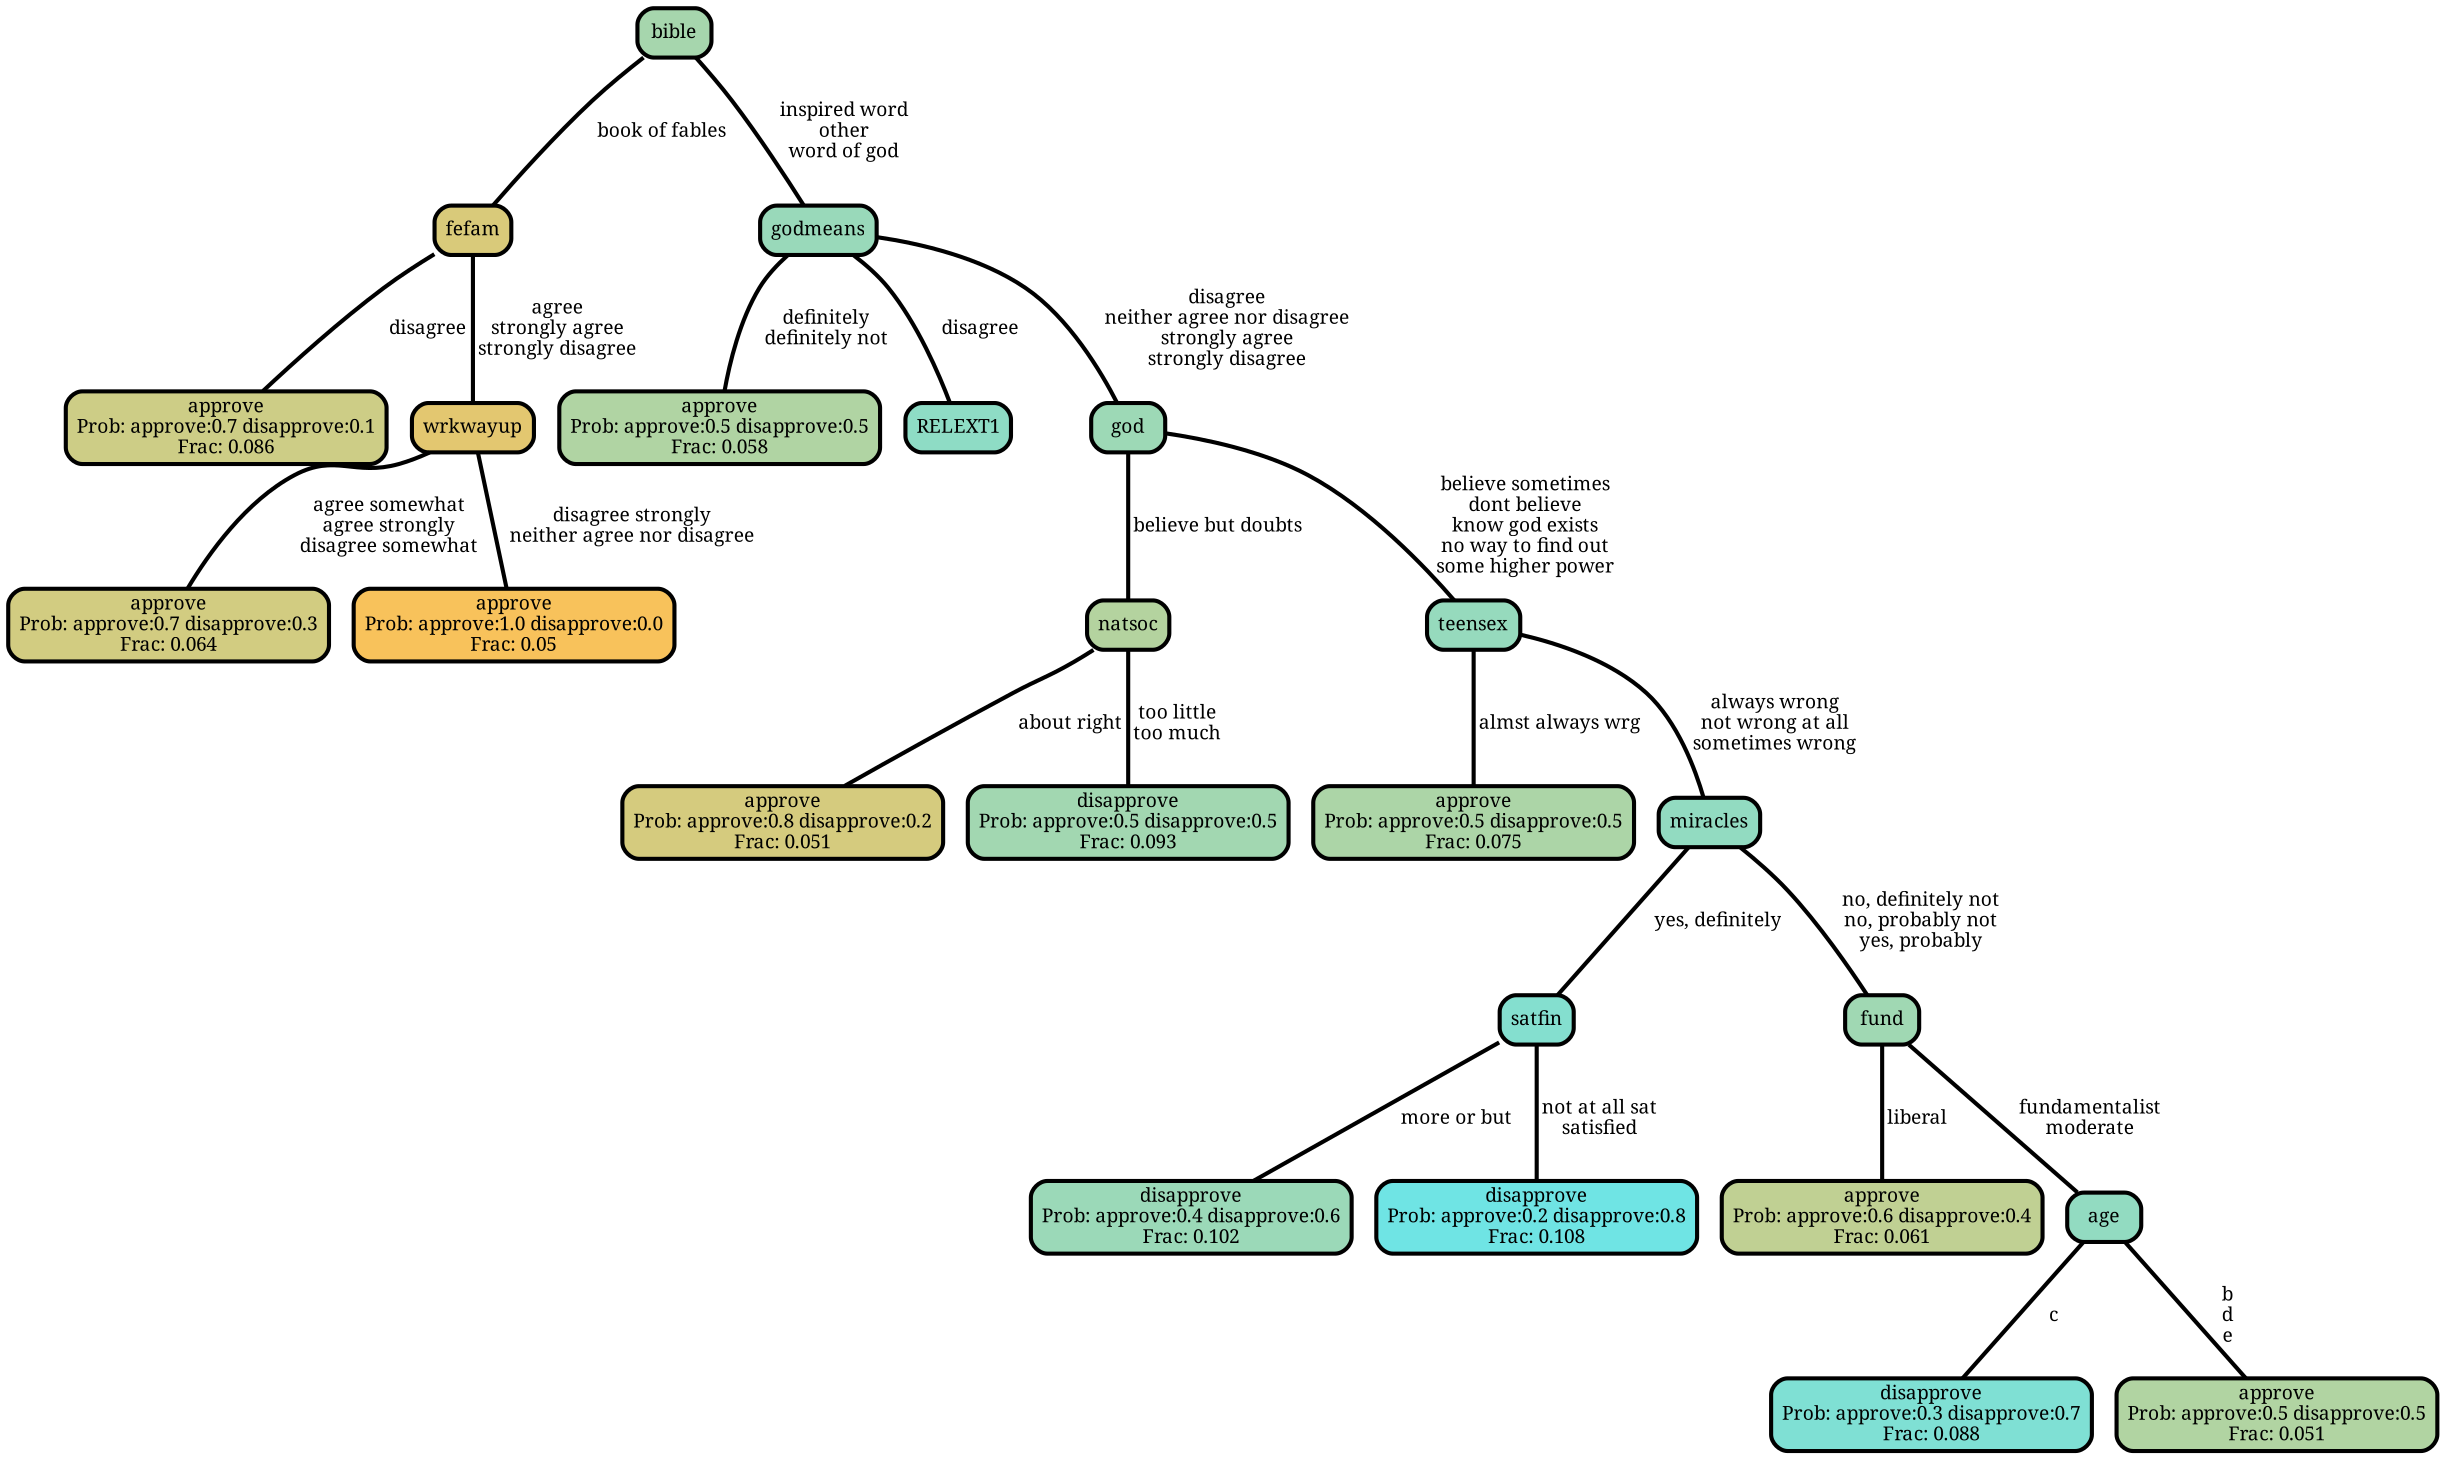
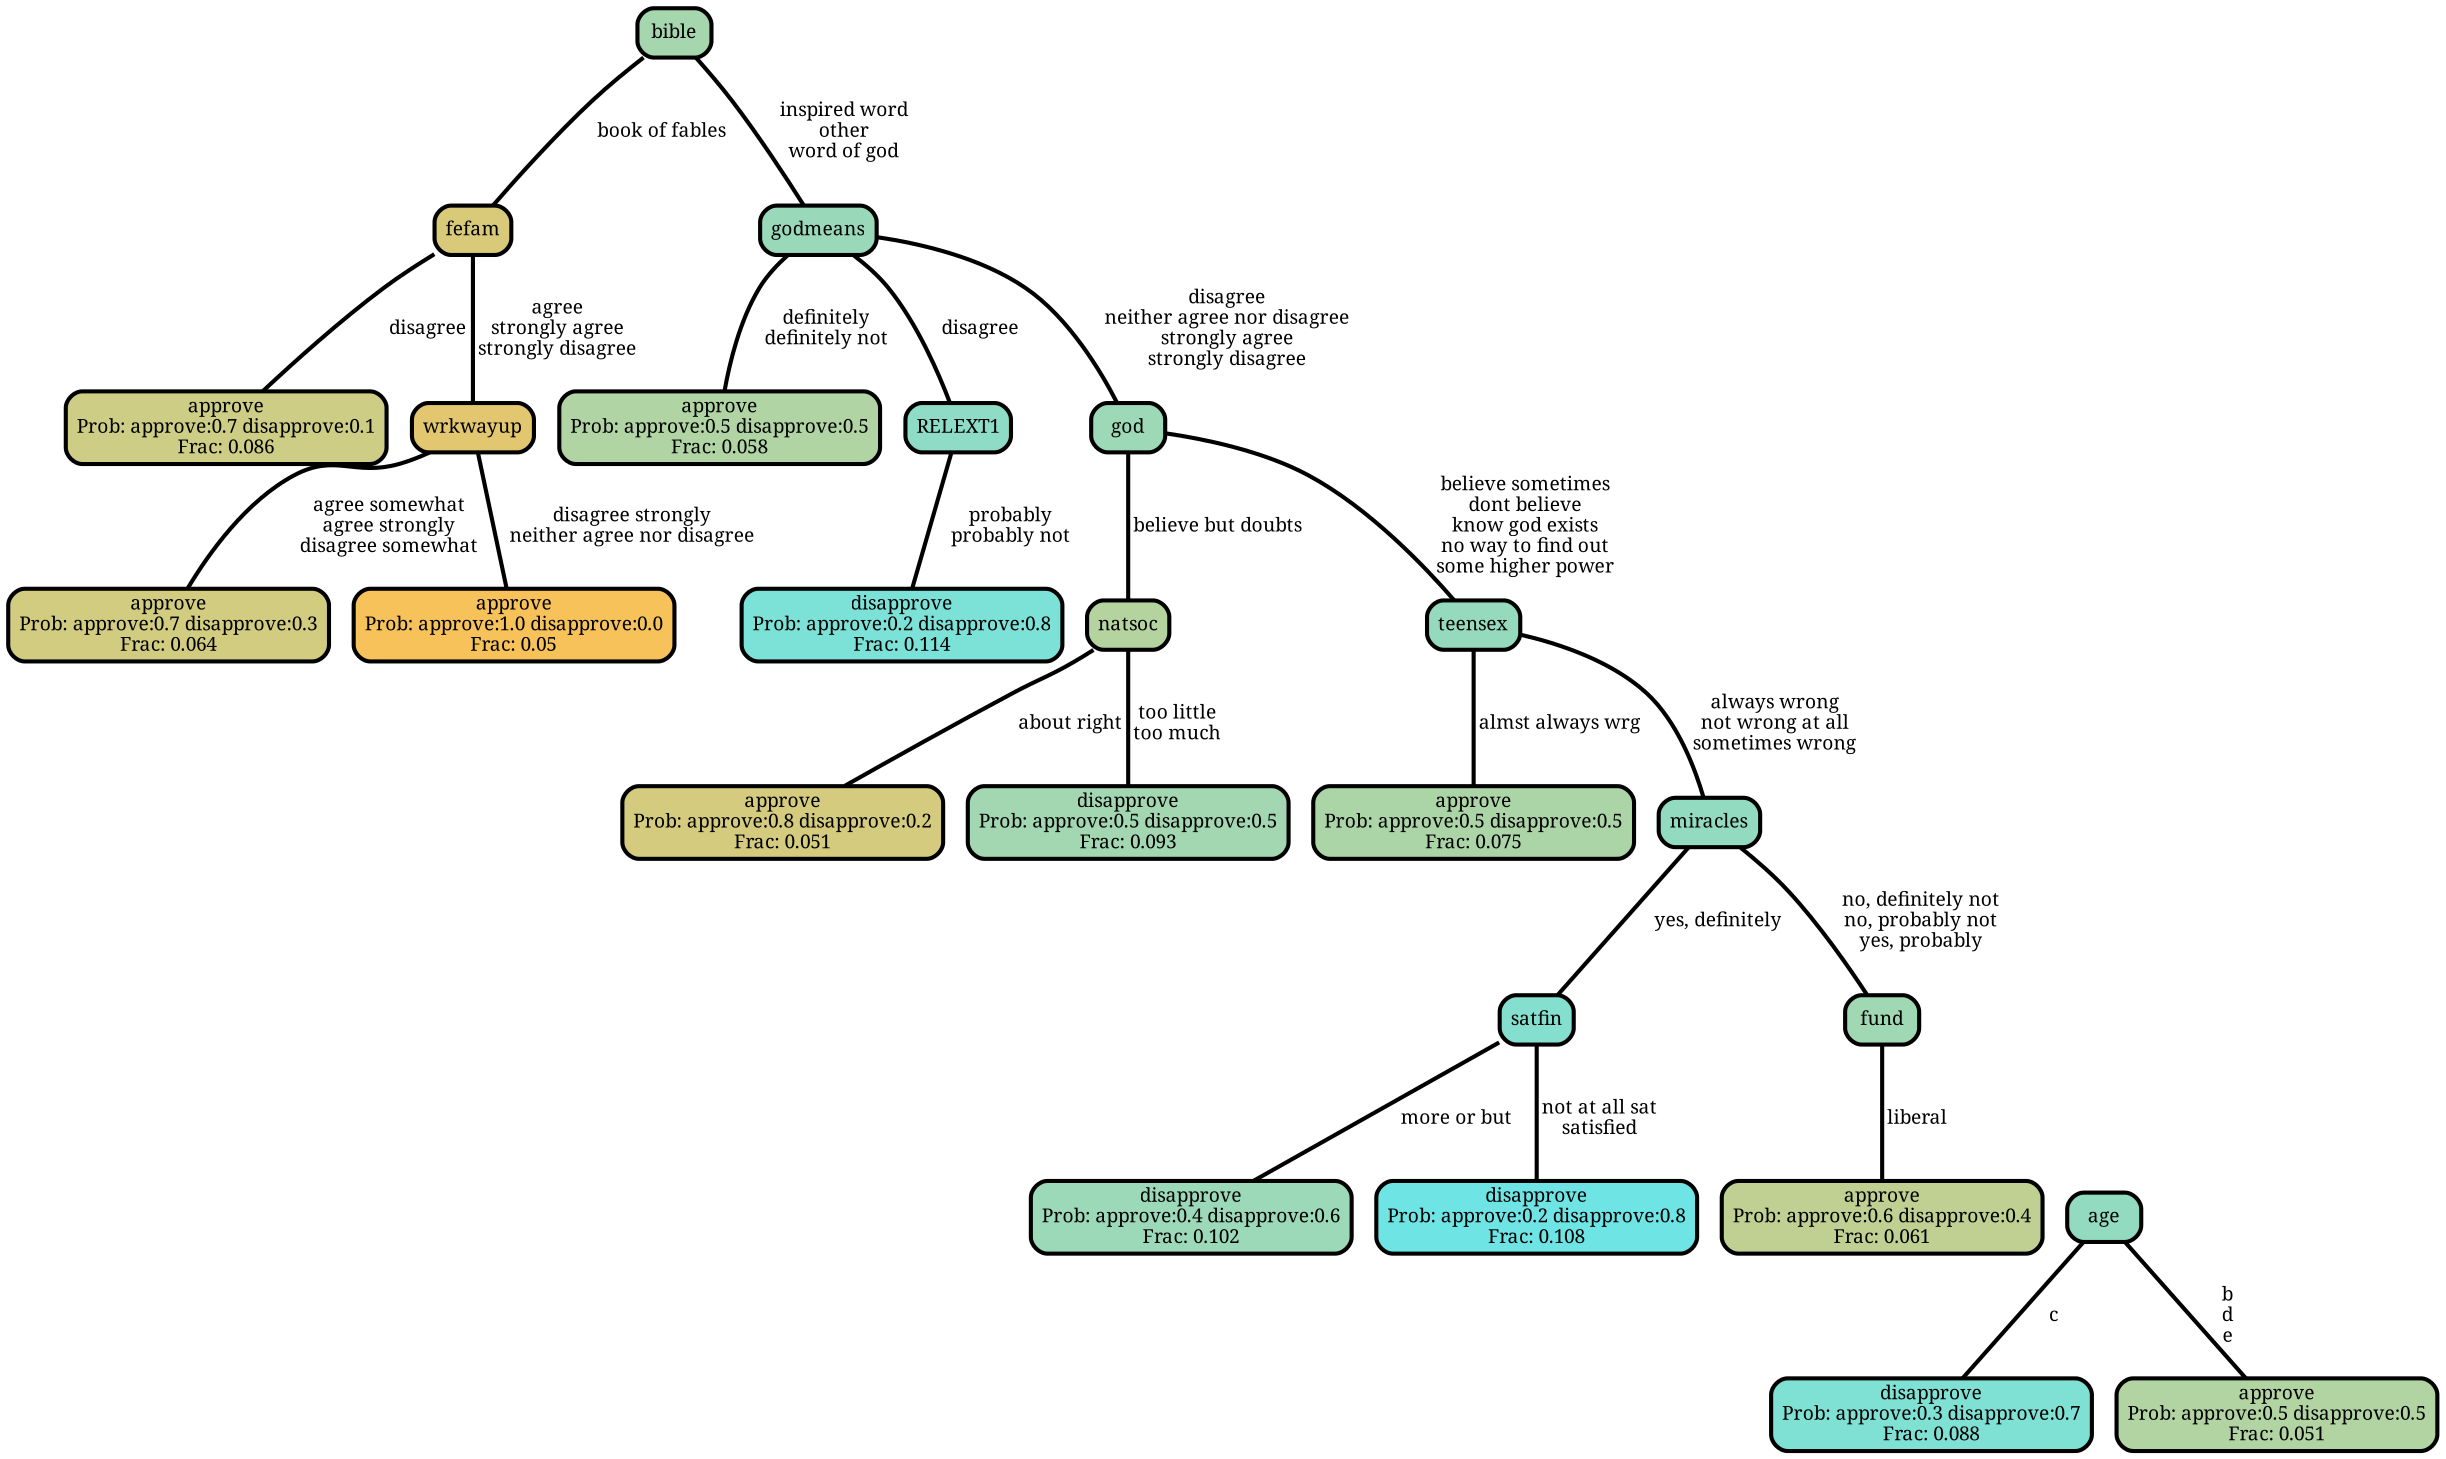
  graph {
    fontname="Noto Serif"
    ranksep="0 equally"
    splines=straight
    node [color=black fillcolor="#92dbc1" fontcolor=black fontname="Noto Serif" penwidth=3 shape=box style="filled, rounded"]
    edge [color=black fontname="Noto Serif" penwidth=3]
    n1 [fillcolor="#cdcd86" label="approve\nProb: approve:0.7 disapprove:0.1\nFrac: 0.086"]
    n2 [fillcolor="#d9ca7a" label=fefam]
    n3 [fillcolor="#e3c770" label=wrkwayup]
    n4 [fillcolor="#d2cc81" label="approve\nProb: approve:0.7 disapprove:0.3\nFrac: 0.064"]
    n5 [fillcolor="#f8c25b" label="approve\nProb: approve:1.0 disapprove:0.0\nFrac: 0.05"]
    n6 [fillcolor="#a6d6ad" label=bible]
    n7 [fillcolor="#99d9ba" label=godmeans]
    n8 [fillcolor="#b0d4a3" label="approve\nProb: approve:0.5 disapprove:0.5\nFrac: 0.058"]
    n9 [fillcolor="#8edcc5" label=RELEXT1]
    n10 [fillcolor="#9dd9b6" label=god]
+   n11 [fillcolor="#7ce1d7" label="disapprove\nProb: approve:0.2 disapprove:0.8\nFrac: 0.114"]
    n12 [fillcolor="#b4d39f" label=natsoc]
    n13 [fillcolor="#96dabd" label=teensex]
    n14 [fillcolor="#d5cb7e" label="approve\nProb: approve:0.8 disapprove:0.2\nFrac: 0.051"]
    n15 [fillcolor="#a2d7b1" label="disapprove\nProb: approve:0.5 disapprove:0.5\nFrac: 0.093"]
    n16 [fillcolor="#acd5a7" label="approve\nProb: approve:0.5 disapprove:0.5\nFrac: 0.075"]
    n17 [label=miracles]
    n18 [fillcolor="#84dfcf" label=satfin]
    n19 [fillcolor="#a0d8b3" label=fund]
    n20 [fillcolor="#9bd9b8" label="disapprove\nProb: approve:0.4 disapprove:0.6\nFrac: 0.102"]
    n21 [fillcolor="#6fe4e4" label="disapprove\nProb: approve:0.2 disapprove:0.8\nFrac: 0.108"]
    n22 [fillcolor="#c0d093" label="approve\nProb: approve:0.6 disapprove:0.4\nFrac: 0.061"]
    n23 [label=age]
    n24 [fillcolor="#7fe0d4" label="disapprove\nProb: approve:0.3 disapprove:0.7\nFrac: 0.088"]
    n25 [fillcolor="#b1d4a2" label="approve\nProb: approve:0.5 disapprove:0.5\nFrac: 0.051"]
    subgraph sub_1 {
      rank=same
    }
    n2 -- n1 [label=" disagree"]
    n2 -- n3 [label=" agree\n strongly agree\n strongly disagree"]
    n3 -- n4 [label=" agree somewhat\n agree strongly\n disagree somewhat"]
    n3 -- n5 [label=" disagree strongly\n neither agree nor disagree"]
    n6 -- n2 [label=" book of fables"]
    n6 -- n7 [label=" inspired word\n other\n word of god"]
    n7 -- n8 [label=" definitely\n definitely not"]
    n7 -- n9 [label=" disagree"]
    n7 -- n10 [label=" disagree\n neither agree nor disagree\n strongly agree\n strongly disagree"]
+   n9 -- n11 [label=" probably\n probably not"]
    n10 -- n12 [label=" believe but doubts"]
    n10 -- n13 [label=" believe sometimes\n dont believe\n know god exists\n no way to find out\n some higher power"]
    n12 -- n14 [label=" about right"]
    n12 -- n15 [label=" too little\n too much"]
    n13 -- n16 [label=" almst always wrg"]
    n13 -- n17 [label=" always wrong\n not wrong at all\n sometimes wrong"]
    n17 -- n18 [label=" yes, definitely"]
    n17 -- n19 [label=" no, definitely not\n no, probably not\n yes, probably"]
    n18 -- n20 [label=" more or but"]
    n18 -- n21 [label=" not at all sat\n satisfied"]
    n19 -- n22 [label=" liberal"]
-   n19 -- n23 [label=" fundamentalist\n moderate"]
    n23 -- n24 [label=" c"]
    n23 -- n25 [label=" b\n d\n e"]
  }
